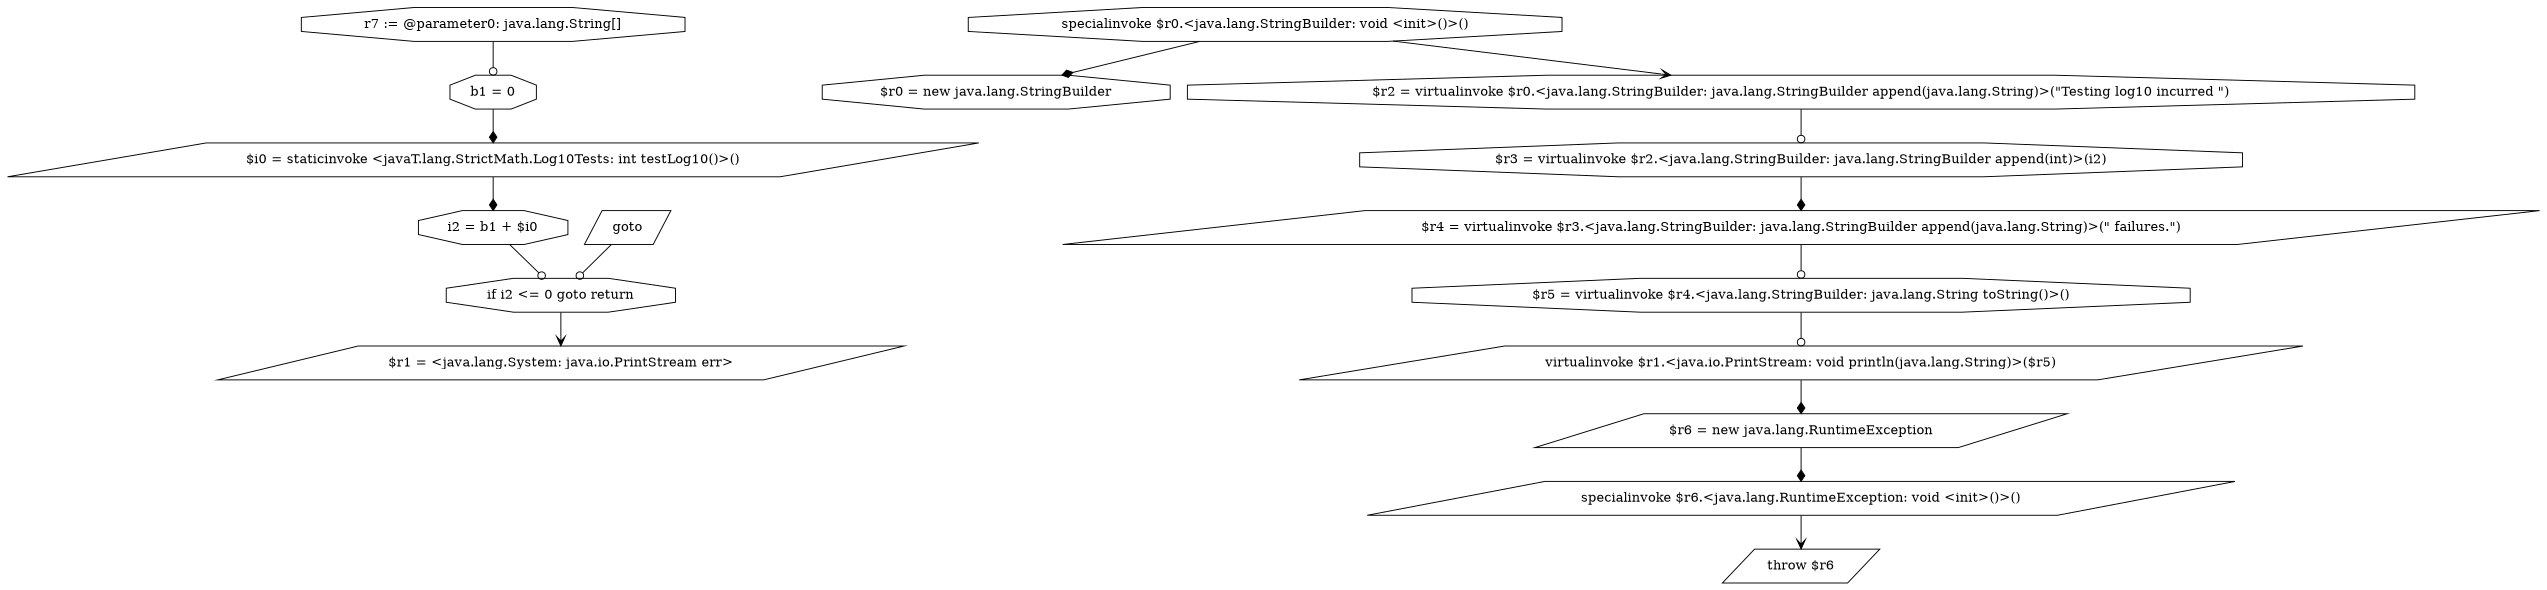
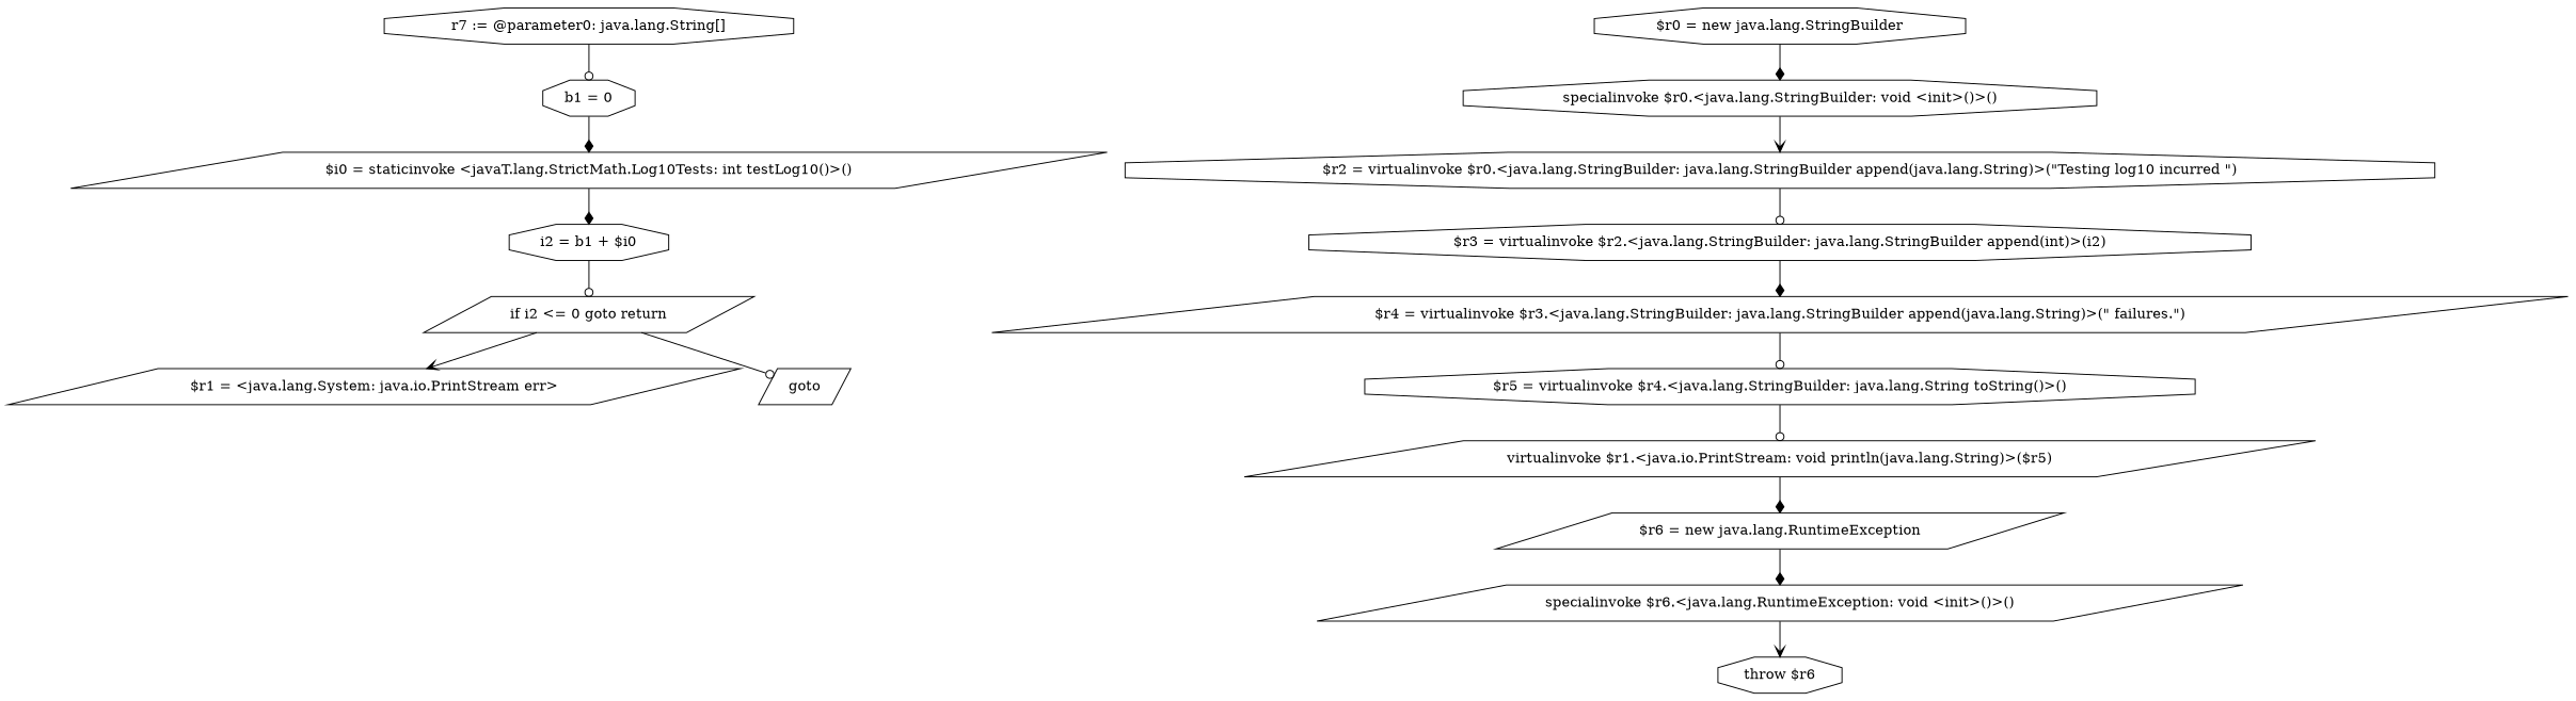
  digraph {
    node [shape=octagon]
    edge [arrowhead=odot]
    "r7 := @parameter0: java.lang.String[]"
    "b1 = 0"
    "$i0 = staticinvoke <javaT.lang.StrictMath.Log10Tests: int testLog10()>()" [shape=parallelogram]
    "i2 = b1 + $i0"
-   "if i2 <= 0 goto return"
+   "if i2 <= 0 goto return" [shape=parallelogram]
    "$r1 = <java.lang.System: java.io.PrintStream err>" [shape=parallelogram]
    n7 [label=goto shape=parallelogram]
    "$r0 = new java.lang.StringBuilder"
    "specialinvoke $r0.<java.lang.StringBuilder: void <init>()>()"
    "$r2 = virtualinvoke $r0.<java.lang.StringBuilder: java.lang.StringBuilder append(java.lang.String)>(\"Testing log10 incurred \")"
    "$r3 = virtualinvoke $r2.<java.lang.StringBuilder: java.lang.StringBuilder append(int)>(i2)"
    "$r4 = virtualinvoke $r3.<java.lang.StringBuilder: java.lang.StringBuilder append(java.lang.String)>(\" failures.\")" [shape=parallelogram]
    "$r5 = virtualinvoke $r4.<java.lang.StringBuilder: java.lang.String toString()>()"
    "virtualinvoke $r1.<java.io.PrintStream: void println(java.lang.String)>($r5)" [shape=parallelogram]
    "$r6 = new java.lang.RuntimeException" [shape=parallelogram]
    "specialinvoke $r6.<java.lang.RuntimeException: void <init>()>()" [shape=parallelogram]
-   "throw $r6" [shape=parallelogram]
+   "throw $r6"
    "r7 := @parameter0: java.lang.String[]" -> "b1 = 0"
    "b1 = 0" -> "$i0 = staticinvoke <javaT.lang.StrictMath.Log10Tests: int testLog10()>()" [arrowhead=diamond]
    "$i0 = staticinvoke <javaT.lang.StrictMath.Log10Tests: int testLog10()>()" -> "i2 = b1 + $i0" [arrowhead=diamond]
    "i2 = b1 + $i0" -> "if i2 <= 0 goto return"
    "if i2 <= 0 goto return" -> "$r1 = <java.lang.System: java.io.PrintStream err>" [arrowhead=vee]
-   n7 -> "if i2 <= 0 goto return"
-   "specialinvoke $r0.<java.lang.StringBuilder: void <init>()>()" -> "$r0 = new java.lang.StringBuilder" [arrowhead=diamond]
+   "if i2 <= 0 goto return" -> n7
+   "$r0 = new java.lang.StringBuilder" -> "specialinvoke $r0.<java.lang.StringBuilder: void <init>()>()" [arrowhead=diamond]
    "specialinvoke $r0.<java.lang.StringBuilder: void <init>()>()" -> "$r2 = virtualinvoke $r0.<java.lang.StringBuilder: java.lang.StringBuilder append(java.lang.String)>(\"Testing log10 incurred \")" [arrowhead=vee]
    "$r2 = virtualinvoke $r0.<java.lang.StringBuilder: java.lang.StringBuilder append(java.lang.String)>(\"Testing log10 incurred \")" -> "$r3 = virtualinvoke $r2.<java.lang.StringBuilder: java.lang.StringBuilder append(int)>(i2)"
    "$r3 = virtualinvoke $r2.<java.lang.StringBuilder: java.lang.StringBuilder append(int)>(i2)" -> "$r4 = virtualinvoke $r3.<java.lang.StringBuilder: java.lang.StringBuilder append(java.lang.String)>(\" failures.\")" [arrowhead=diamond]
    "$r4 = virtualinvoke $r3.<java.lang.StringBuilder: java.lang.StringBuilder append(java.lang.String)>(\" failures.\")" -> "$r5 = virtualinvoke $r4.<java.lang.StringBuilder: java.lang.String toString()>()"
    "$r5 = virtualinvoke $r4.<java.lang.StringBuilder: java.lang.String toString()>()" -> "virtualinvoke $r1.<java.io.PrintStream: void println(java.lang.String)>($r5)"
    "virtualinvoke $r1.<java.io.PrintStream: void println(java.lang.String)>($r5)" -> "$r6 = new java.lang.RuntimeException" [arrowhead=diamond]
    "$r6 = new java.lang.RuntimeException" -> "specialinvoke $r6.<java.lang.RuntimeException: void <init>()>()" [arrowhead=diamond]
    "specialinvoke $r6.<java.lang.RuntimeException: void <init>()>()" -> "throw $r6" [arrowhead=vee]
  }
